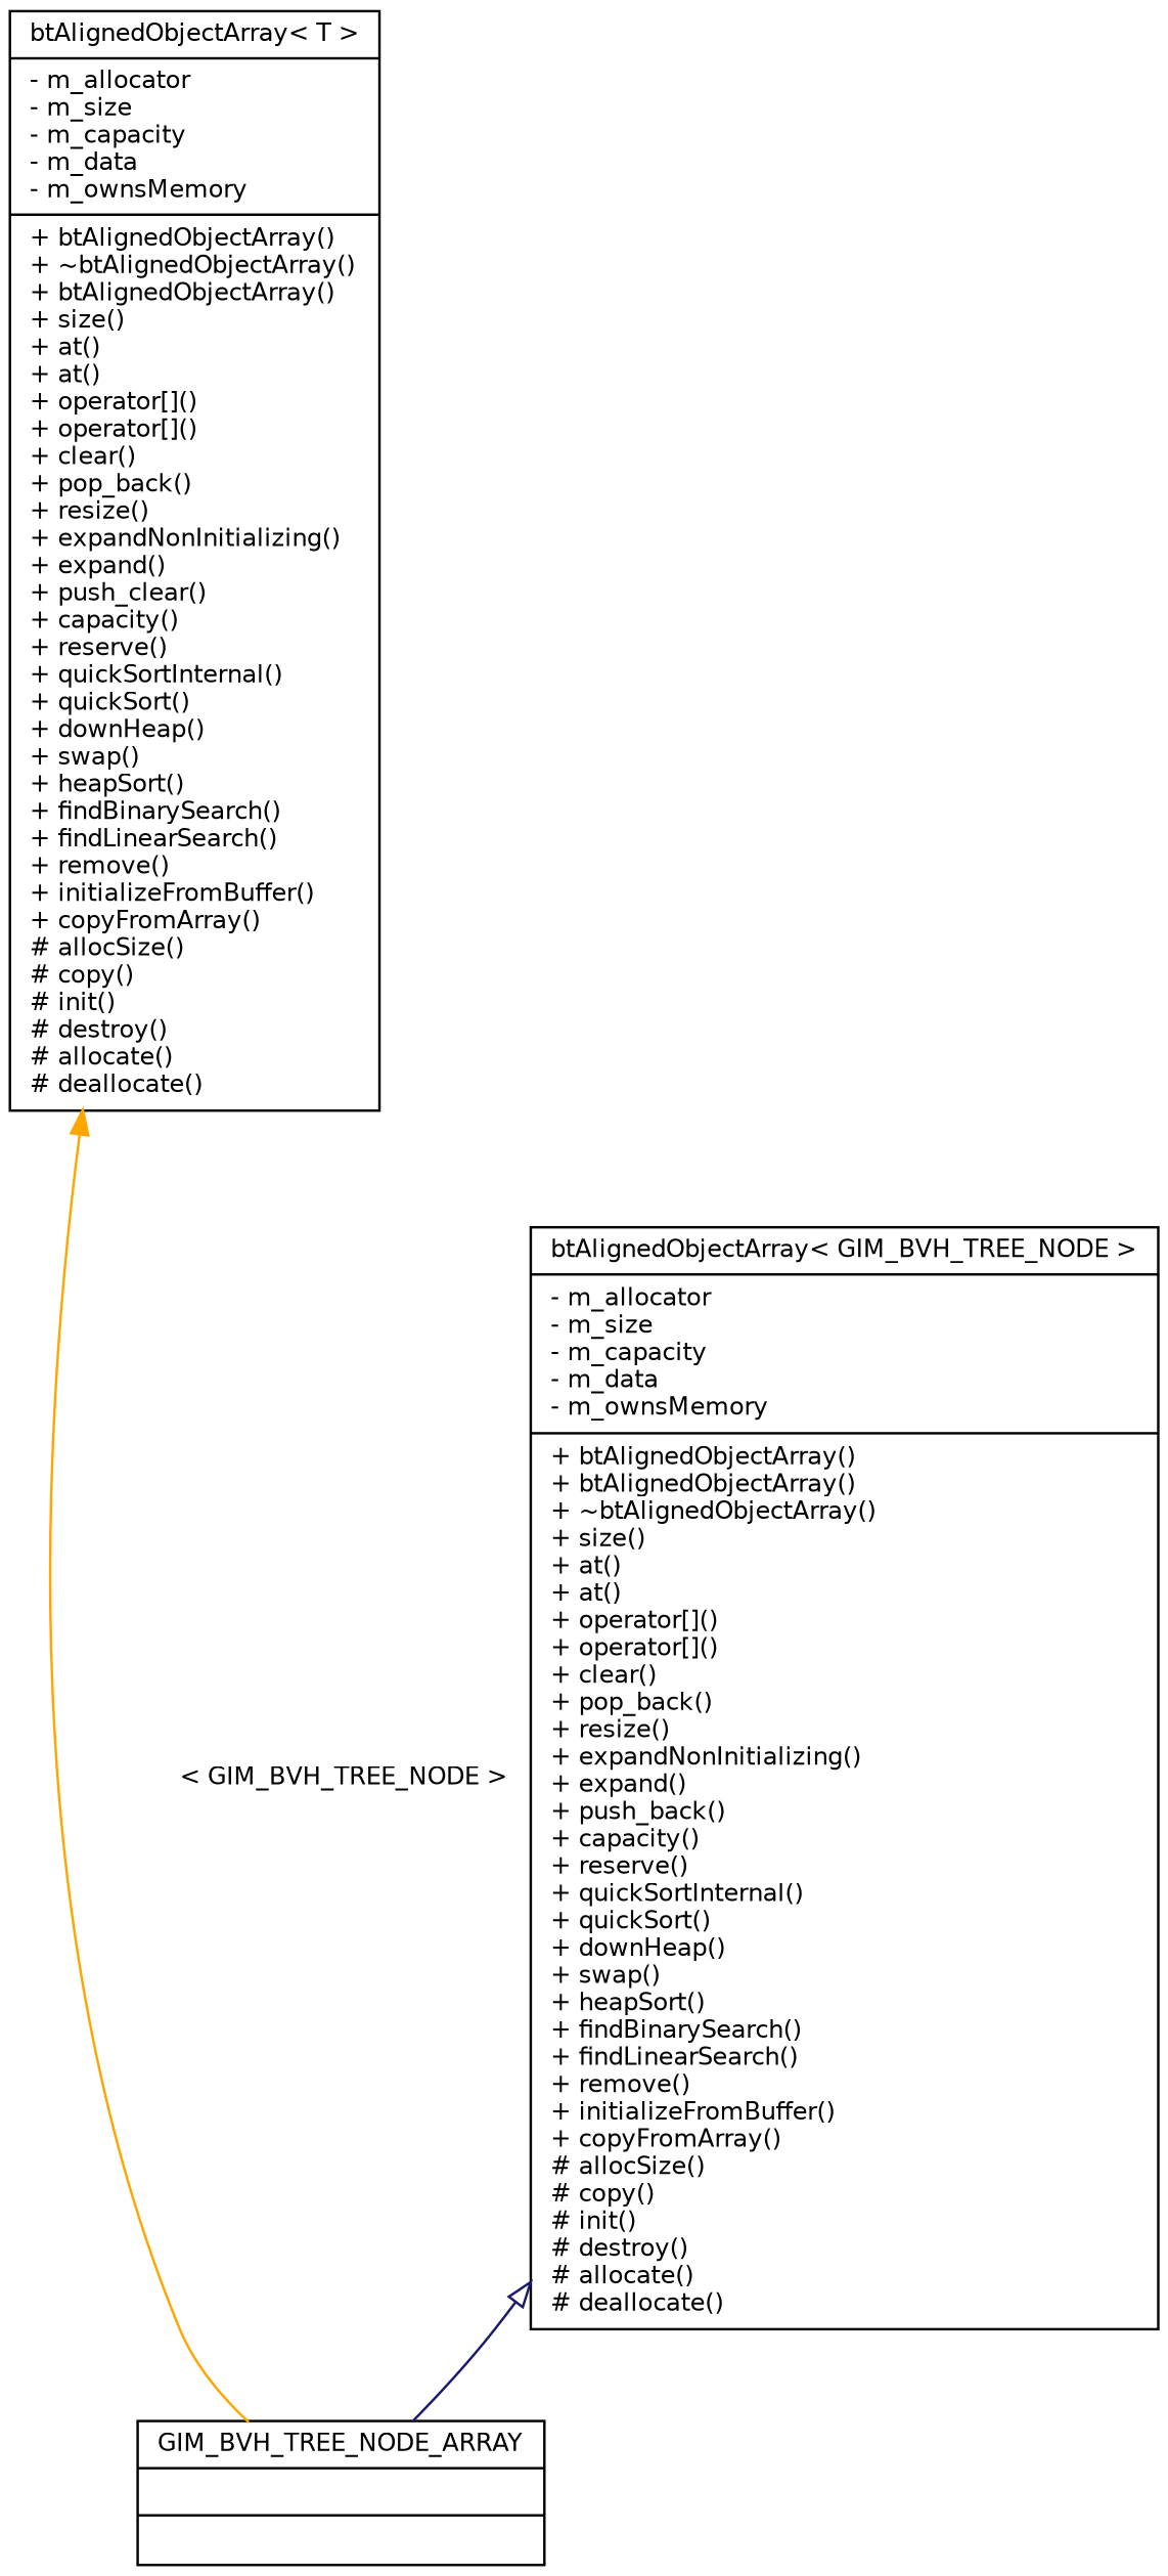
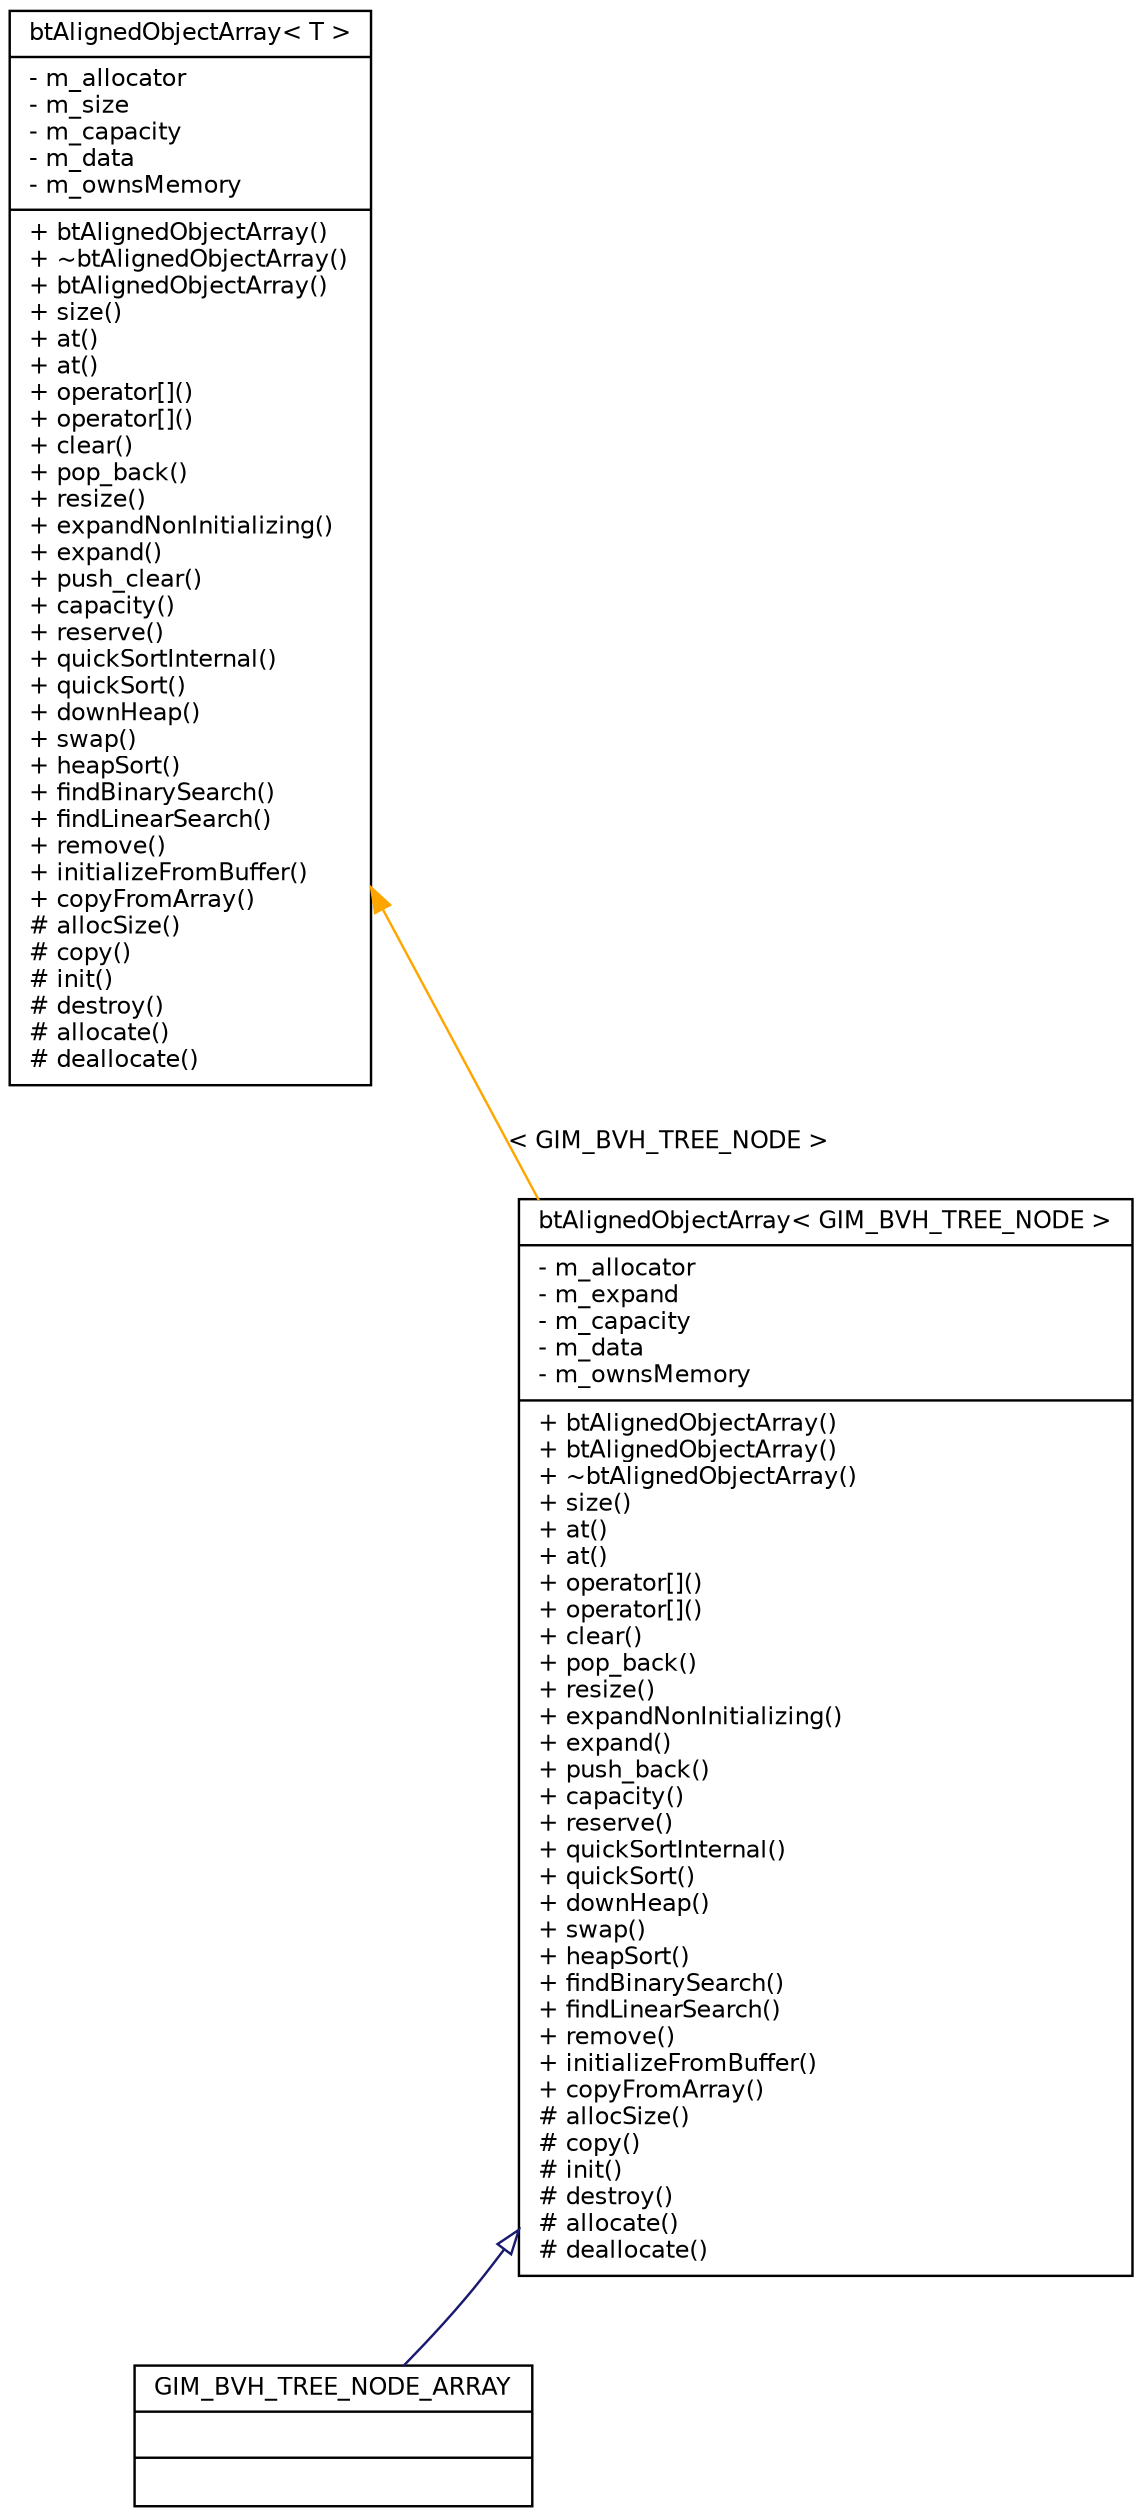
  digraph {
    node [color=black fillcolor=white fontname=Helvetica fontsize=10 shape=record style=filled]
    edge [dir=back fontname=Helvetica fontsize=10 labelfontname=Helvetica labelfontsize=10 style=solid]
    n1 [fontcolor=black height=0.2 label="{GIM_BVH_TREE_NODE_ARRAY\n||}" width=0.4]
-   n2 [height=0.2 label="{btAlignedObjectArray\< GIM_BVH_TREE_NODE \>\n|- m_allocator\l- m_size\l- m_capacity\l- m_data\l- m_ownsMemory\l|+ btAlignedObjectArray()\l+ btAlignedObjectArray()\l+ ~btAlignedObjectArray()\l+ size()\l+ at()\l+ at()\l+ operator[]()\l+ operator[]()\l+ clear()\l+ pop_back()\l+ resize()\l+ expandNonInitializing()\l+ expand()\l+ push_back()\l+ capacity()\l+ reserve()\l+ quickSortInternal()\l+ quickSort()\l+ downHeap()\l+ swap()\l+ heapSort()\l+ findBinarySearch()\l+ findLinearSearch()\l+ remove()\l+ initializeFromBuffer()\l+ copyFromArray()\l# allocSize()\l# copy()\l# init()\l# destroy()\l# allocate()\l# deallocate()\l}" width=0.4]
+   n2 [height=0.2 label="{btAlignedObjectArray\< GIM_BVH_TREE_NODE \>\n|- m_allocator\l- m_expand\l- m_capacity\l- m_data\l- m_ownsMemory\l|+ btAlignedObjectArray()\l+ btAlignedObjectArray()\l+ ~btAlignedObjectArray()\l+ size()\l+ at()\l+ at()\l+ operator[]()\l+ operator[]()\l+ clear()\l+ pop_back()\l+ resize()\l+ expandNonInitializing()\l+ expand()\l+ push_back()\l+ capacity()\l+ reserve()\l+ quickSortInternal()\l+ quickSort()\l+ downHeap()\l+ swap()\l+ heapSort()\l+ findBinarySearch()\l+ findLinearSearch()\l+ remove()\l+ initializeFromBuffer()\l+ copyFromArray()\l# allocSize()\l# copy()\l# init()\l# destroy()\l# allocate()\l# deallocate()\l}" width=0.4]
    n3 [height=0.2 label="{btAlignedObjectArray\< T \>\n|- m_allocator\l- m_size\l- m_capacity\l- m_data\l- m_ownsMemory\l|+ btAlignedObjectArray()\l+ ~btAlignedObjectArray()\l+ btAlignedObjectArray()\l+ size()\l+ at()\l+ at()\l+ operator[]()\l+ operator[]()\l+ clear()\l+ pop_back()\l+ resize()\l+ expandNonInitializing()\l+ expand()\l+ push_clear()\l+ capacity()\l+ reserve()\l+ quickSortInternal()\l+ quickSort()\l+ downHeap()\l+ swap()\l+ heapSort()\l+ findBinarySearch()\l+ findLinearSearch()\l+ remove()\l+ initializeFromBuffer()\l+ copyFromArray()\l# allocSize()\l# copy()\l# init()\l# destroy()\l# allocate()\l# deallocate()\l}" width=0.4]
    n2 -> n1 [arrowtail=empty color=midnightblue]
-   n3 -> n1 [color=orange label="\< GIM_BVH_TREE_NODE \>"]
+   n3 -> n2 [color=orange label="\< GIM_BVH_TREE_NODE \>"]
  }
